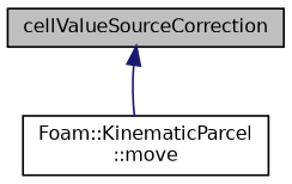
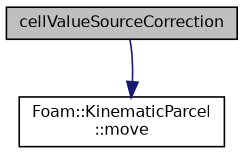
  digraph {
    rankdir=TB
    node [color=black fontname=Helvetica fontsize=10 shape=record]
    n1 [fillcolor=grey75 fontcolor=black height=0.2 label=cellValueSourceCorrection style=filled width=0.4]
    n2 [height=0.2 label="Foam::KinematicParcel\l::move" width=0.4]
-   n1 -> n2 [color=midnightblue dir=back fontname=Helvetica fontsize=10 labelfontname=Helvetica labelfontsize=10 style=solid]
+   n2 -> n1 [color=midnightblue dir=back fontname=Helvetica fontsize=10 labelfontname=Helvetica labelfontsize=10 style=solid]
  }
